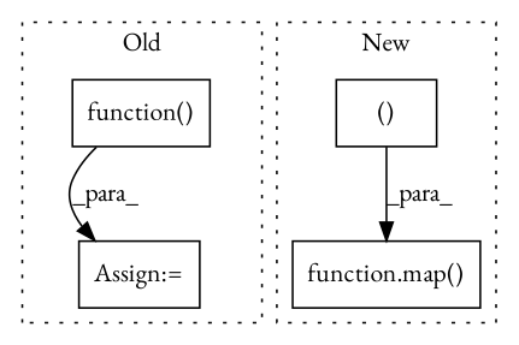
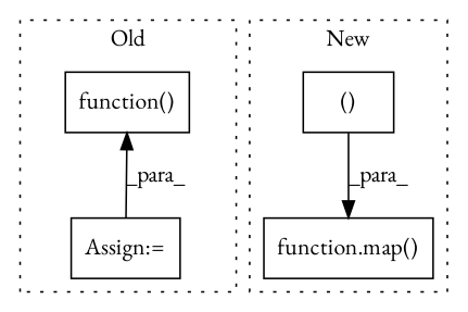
  digraph {
    fontname="EB Garamond"
    node [a=75 fontname="EB Garamond" shape=box]
    edge [fontname="EB Garamond"]
    n1 [l="10,1" label="function()" s="9588,9611"]
    n2 [a=68 l=3 label="Assign:=" s=9585]
    n3 [l="4,1" label="function.map()" s="9910,9941"]
    n4 [a=54 l=6 label="()" s=9934]
    subgraph cluster_1 {
      label=Old
      style=dotted
      n1
      n2
    }
    subgraph cluster_2 {
      label=New
      style=dotted
      n3
      n4
    }
-   n1 -> n2 [label=_para_]
+   n2 -> n1 [label=_para_]
    n4 -> n3 [label=_para_]
  }
